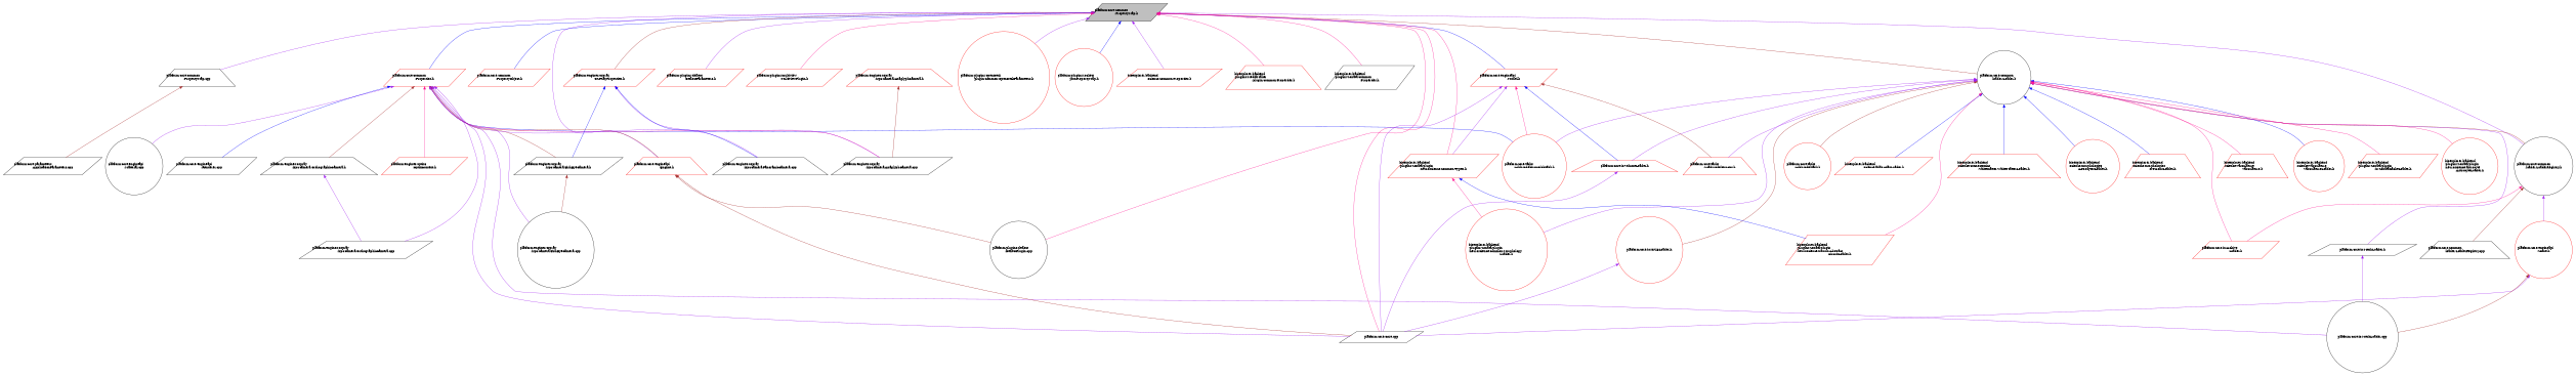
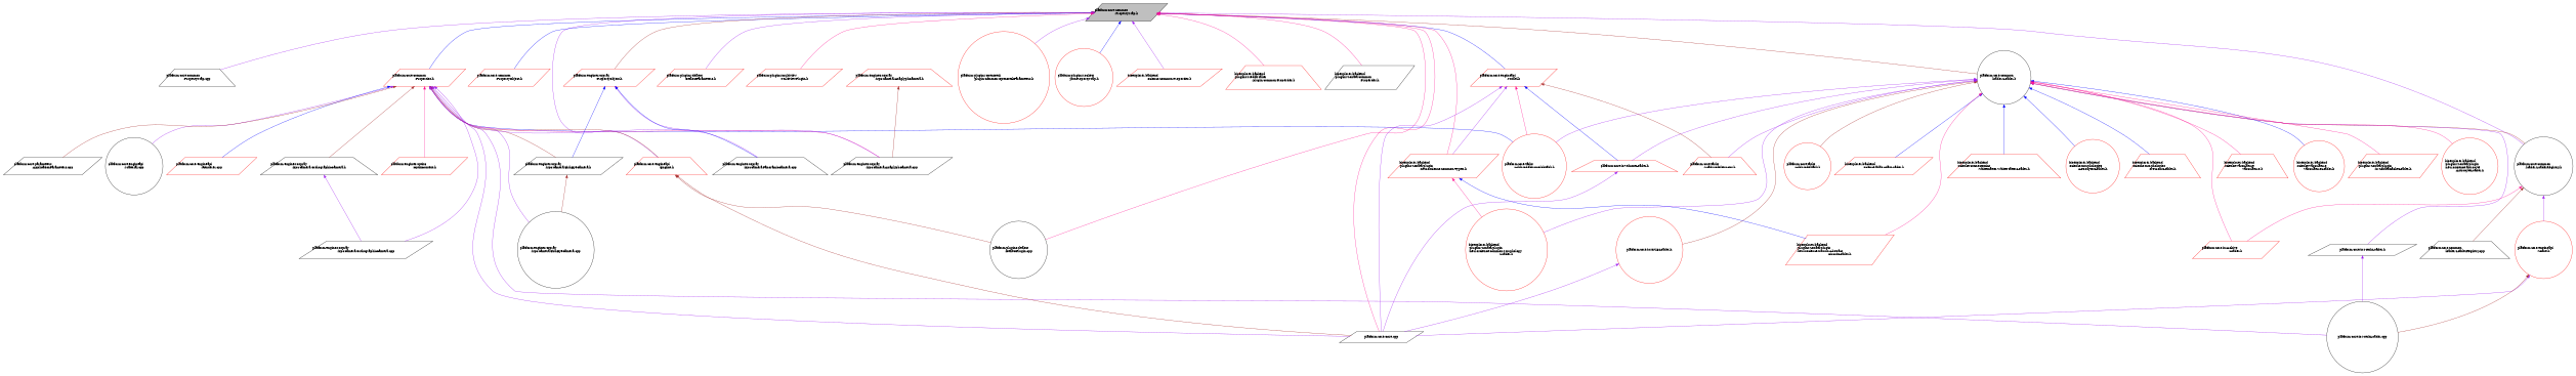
  digraph {
    fontname="DejaVu Serif"
    node [color=red fillcolor=white fontname="DejaVu Serif" fontsize=10 shape=parallelogram style=filled]
    edge [color=purple dir=back fontname="DejaVu Serif" fontsize=10 labelfontname=Helvetica labelfontsize=10 style=solid]
    n1 [color=black fillcolor=grey75 fontcolor=black height=0.2 label="platform/core/common\l/PropertyMap.h" width=0.4]
    n2 [color=black height=0.2 label="platform/core/common\l/loader/Loader.h" shape=circle width=0.4]
    n3 [color=black height=0.2 label="platform/core/common\l/loader/LoaderRegistry.h" shape=circle width=0.4]
    n4 [color=black height=0.2 label="platform/core/Core.cpp" width=0.4]
    n5 [height=0.2 label="platform/core/common\l/Properties.h" width=0.4]
    n6 [height=0.2 label="platform/core/engineapi\l/Engine.h" shape=trapezium width=0.4]
    n7 [color=black height=0.2 label="platform/plugins/deflect\l/DeflectPlugin.cpp" shape=circle width=0.4]
    n8 [color=black height=0.2 label="platform/core/common\l/PropertyMap.cpp" shape=trapezium width=0.4]
    n9 [height=0.2 label="platform/core/common\l/PropertyObject.h" width=0.4]
    n10 [height=0.2 label="platform/core/engineapi\l/Model.h" width=0.4]
    n11 [height=0.2 label="bioexplorer/backend\l/plugins/Sonata/plugin\l/neuroscience/common/Types.h" width=0.4]
-   n12 [height=0.2 label="platform/engines/ospray\l/OSPRayProperties.h" width=0.4]
+   n12 [height=0.2 label="platform/engines/ospray\l/PropertyObject.h" width=0.4]
    n13 [height=0.2 label="platform/plugins/deflect\l/DeflectParameters.h" width=0.4]
    n14 [height=0.2 label="platform/plugins/multiview\l/MultiviewPlugin.h" width=0.4]
    n15 [height=0.2 label="platform/plugins/openDeck\l/plugin/common/OpenDeckParameters.h" shape=circle width=0.4]
    n16 [height=0.2 label="platform/plugins/rockets\l/jsonPropertyMap.h" shape=circle width=0.4]
    n17 [height=0.2 label="bioexplorer/backend\l/science/common/Properties.h" width=0.4]
    n18 [height=0.2 label="bioexplorer/backend\l/plugins/MediaMaker\l/plugin/common/Properties.h" shape=trapezium width=0.4]
    n19 [color=black height=0.2 label="bioexplorer/backend\l/plugins/Sonata/common\l/Properties.h" width=0.4]
    n20 [height=0.2 label="platform/core/io/Archive\lLoader.h" width=0.4]
    n21 [color=black height=0.2 label="platform/core/io/MeshLoader.h" width=0.4]
    n22 [height=0.2 label="platform/core/io/VolumeLoader.h" shape=trapezium width=0.4]
    n23 [height=0.2 label="platform/core/io/XYZBLoader.h" shape=circle width=0.4]
    n24 [height=0.2 label="platform/core/tasks\l/AddModelFromBlobTask.h" shape=circle width=0.4]
    n25 [height=0.2 label="platform/core/tasks\l/AddModelTask.h" shape=circle width=0.4]
    n26 [height=0.2 label="platform/core/tasks\l/LoadModelFunctor.h" shape=trapezium width=0.4]
    n27 [height=0.2 label="bioexplorer/backend\l/science/atlas/AtlasLoader.h" width=0.4]
    n28 [height=0.2 label="bioexplorer/backend\l/science/connectomics\l/whitematter/WhiteMatterLoader.h" shape=trapezium width=0.4]
    n29 [height=0.2 label="bioexplorer/backend\l/science/morphologies\l/AstrocytesLoader.h" shape=circle width=0.4]
    n30 [height=0.2 label="bioexplorer/backend\l/science/morphologies\l/NeuronsLoader.h" shape=trapezium width=0.4]
    n31 [height=0.2 label="bioexplorer/backend\l/science/vasculature\l/Vasculature.h" shape=trapezium width=0.4]
    n32 [height=0.2 label="bioexplorer/backend\l/science/vasculature\l/VasculatureLoader.h" shape=circle width=0.4]
    n33 [height=0.2 label="bioexplorer/backend\l/plugins/Sonata/plugin\l/io/SonataCacheLoader.h" width=0.4]
    n34 [height=0.2 label="bioexplorer/backend\l/plugins/Sonata/plugin\l/neuroscience/astrocyte\l/AstrocyteLoader.h" shape=circle width=0.4]
    n35 [height=0.2 label="bioexplorer/backend\l/plugins/Sonata/plugin\l/neuroscience/common/Morphology\lLoader.h" shape=circle width=0.4]
    n36 [height=0.2 label="bioexplorer/backend\l/plugins/Sonata/plugin\l/neuroscience/neuron/Abstract\lCircuitLoader.h" width=0.4]
    n37 [color=black height=0.2 label="platform/core/common\l/loader/LoaderRegistry.cpp" shape=trapezium width=0.4]
    n38 [height=0.2 label="platform/core/engineapi\l/Scene.h" shape=circle width=0.4]
    n39 [color=black height=0.2 label="platform/core/io/MeshLoader.cpp" shape=circle width=0.4]
    n40 [color=black height=0.2 label="platform/core/engineapi\l/Material.cpp" shape=circle width=0.4]
-   n41 [color=black height=0.2 label="platform/core/engineapi\l/Renderer.cpp" width=0.4]
+   n41 [height=0.2 label="platform/core/engineapi\l/Renderer.cpp" width=0.4]
    n42 [color=black height=0.2 label="platform/core/parameters\l/ApplicationParameters.cpp" width=0.4]
    n43 [height=0.2 label="platform/engines/optix6\l/OptiXContext.h" width=0.4]
    n44 [color=black height=0.2 label="platform/engines/ospray\l/ispc/camera/AnaglyphCamera.cpp" width=0.4]
    n45 [color=black height=0.2 label="platform/engines/ospray\l/ispc/camera/FishEyeCamera.cpp" shape=circle width=0.4]
    n46 [color=black height=0.2 label="platform/engines/ospray\l/ispc/camera/FishEyeCamera.h" width=0.4]
    n47 [color=black height=0.2 label="platform/engines/ospray\l/ispc/camera/OrthographicCamera.cpp" width=0.4]
    n48 [color=black height=0.2 label="platform/engines/ospray\l/ispc/camera/OrthographicCamera.h" shape=trapezium width=0.4]
    n49 [color=black height=0.2 label="platform/engines/ospray\l/ispc/camera/PanoramicCamera.cpp" shape=trapezium width=0.4]
    n50 [height=0.2 label="platform/engines/ospray\l/ispc/camera/AnaglyphCamera.h" shape=trapezium width=0.4]
    n1 -> n2 [color=brown]
    n1 -> n3
    n1 -> n4 [color=deeppink]
    n1 -> n5 [color=blue]
    n1 -> n6
    n1 -> n7 [color=deeppink]
    n1 -> n8
    n1 -> n9 [color=blue]
    n1 -> n10 [color=blue]
    n1 -> n11 [color=deeppink]
    n1 -> n12 [color=brown]
    n1 -> n13
    n1 -> n14 [color=deeppink]
    n1 -> n15
    n1 -> n16 [color=blue]
    n1 -> n17
    n1 -> n18 [color=deeppink]
    n1 -> n19 [color=deeppink]
    n2 -> n3 [color=brown]
    n2 -> n20 [color=deeppink]
    n2 -> n21
    n2 -> n22
    n2 -> n23 [color=brown]
    n2 -> n24
    n2 -> n25 [color=brown]
    n2 -> n26
    n2 -> n27 [color=blue]
    n2 -> n28 [color=blue]
    n2 -> n29 [color=blue]
    n2 -> n30 [color=blue]
    n2 -> n31 [color=deeppink]
    n2 -> n32 [color=blue]
    n2 -> n33 [color=deeppink]
    n2 -> n34 [color=deeppink]
    n2 -> n35
    n2 -> n36 [color=deeppink]
    n3 -> n20 [color=deeppink]
    n3 -> n37 [color=brown]
    n3 -> n38
    n5 -> n4
    n5 -> n6 [color=brown]
    n5 -> n24 [color=blue]
    n5 -> n39
    n5 -> n40
    n5 -> n41 [color=blue]
-   n8 -> n42 [color=brown]
+   n5 -> n42 [color=brown]
    n5 -> n43 [color=deeppink]
    n5 -> n44 [color=deeppink]
    n5 -> n45
    n5 -> n46 [color=brown]
    n5 -> n47
    n5 -> n48 [color=brown]
    n5 -> n49
    n6 -> n4 [color=brown]
    n6 -> n7 [color=brown]
    n10 -> n4
    n10 -> n11
    n10 -> n22 [color=blue]
    n10 -> n24 [color=deeppink]
    n10 -> n26 [color=brown]
    n11 -> n35 [color=deeppink]
    n11 -> n36 [color=blue]
    n12 -> n44
    n12 -> n46 [color=blue]
    n12 -> n49 [color=blue]
    n21 -> n39
    n22 -> n4
    n23 -> n4
    n38 -> n4
    n38 -> n39 [color=brown]
    n46 -> n45 [color=brown]
    n48 -> n47
    n50 -> n44 [color=brown]
  }
